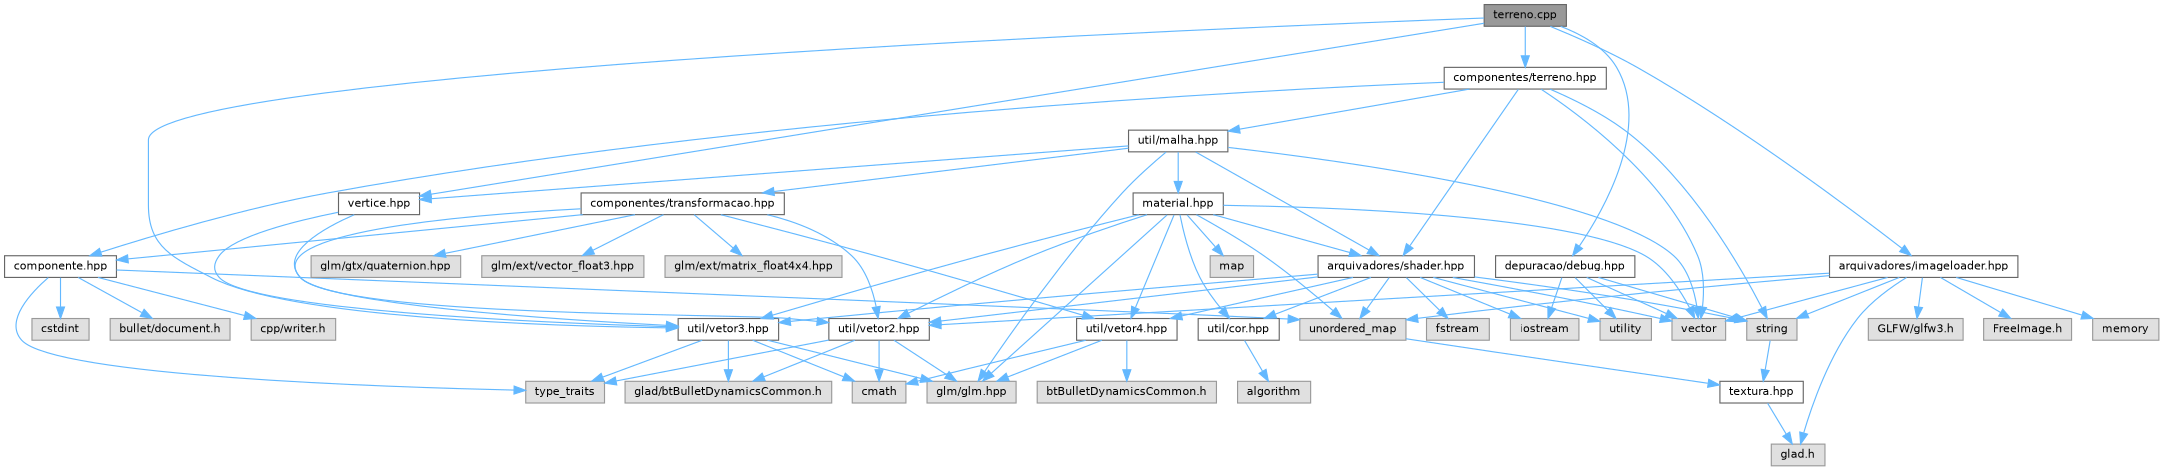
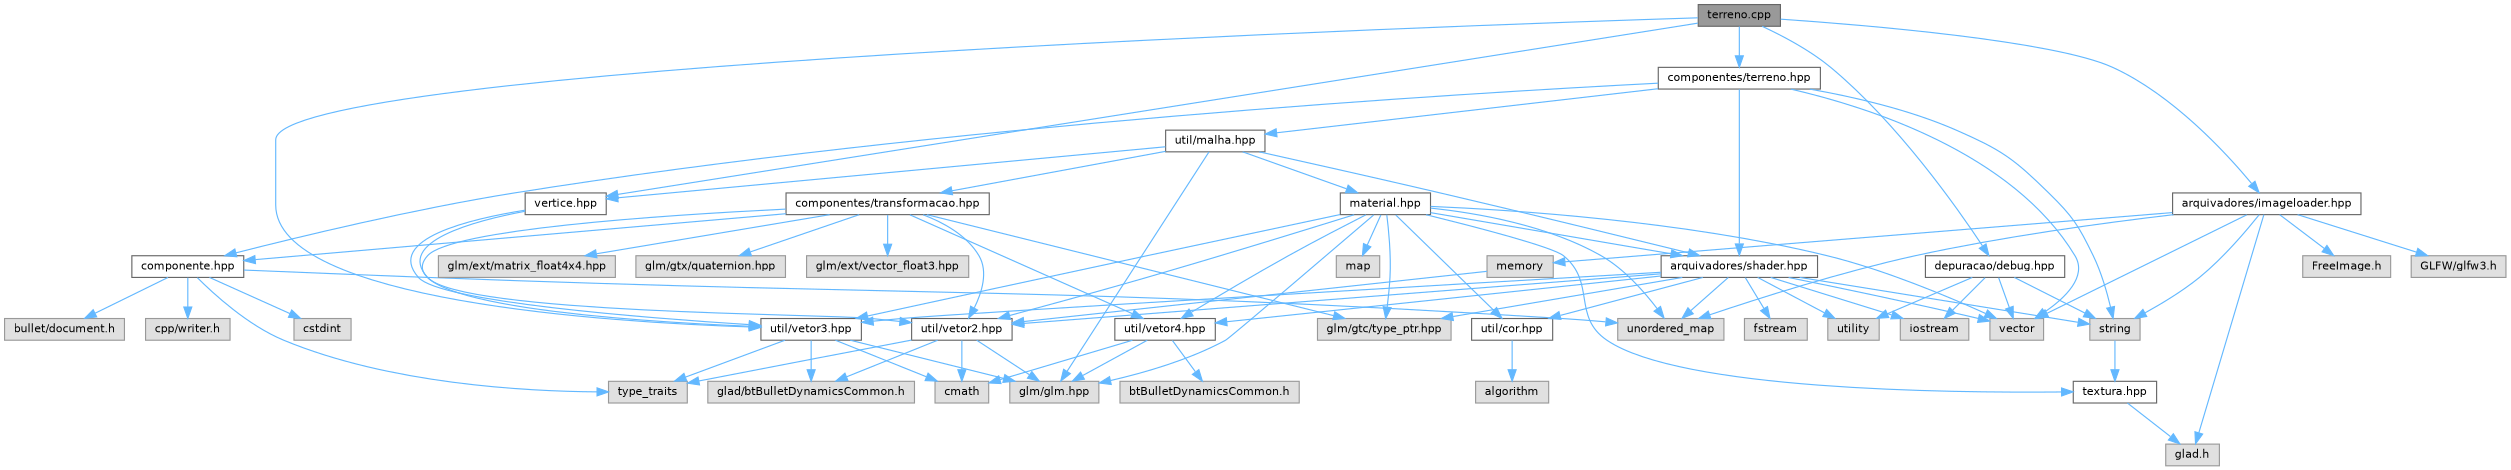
  digraph {
    node [color=grey60 fillcolor="#E0E0E0" fontname=Helvetica fontsize=10 shape=box style=filled]
    edge [color=steelblue1 fontname=Helvetica fontsize=10 labelfontname=Helvetica labelfontsize=10 style=solid]
    n1 [color=gray40 fillcolor=grey60 fontcolor=black height=0.2 label="terreno.cpp" width=0.4]
    n2 [color=grey40 fillcolor=white height=0.2 label="componentes/terreno.hpp" width=0.4]
    n3 [color=grey40 fillcolor=white height=0.2 label="util/vetor3.hpp" width=0.4]
    n4 [color=grey40 fillcolor=white height=0.2 label="vertice.hpp" width=0.4]
    n5 [color=grey40 fillcolor=white height=0.2 label="arquivadores/imageloader.hpp" width=0.4]
    n6 [color=grey40 fillcolor=white height=0.2 label="depuracao/debug.hpp" width=0.4]
    n7 [height=0.2 label=vector width=0.4]
    n8 [height=0.2 label=string width=0.4]
    n9 [color=grey40 fillcolor=white height=0.2 label="componente.hpp" width=0.4]
    n10 [color=grey40 fillcolor=white height=0.2 label="util/malha.hpp" width=0.4]
    n11 [color=grey40 fillcolor=white height=0.2 label="arquivadores/shader.hpp" width=0.4]
    n12 [height=0.2 label=iostream width=0.4]
    n13 [height=0.2 label=type_traits width=0.4]
    n14 [height=0.2 label="glm/glm.hpp" width=0.4]
    n15 [height=0.2 label=cmath width=0.4]
    n16 [height=0.2 label="glad/btBulletDynamicsCommon.h" width=0.4]
    n17 [color=grey40 fillcolor=white height=0.2 label="util/vetor2.hpp" width=0.4]
    n18 [height=0.2 label=unordered_map width=0.4]
    n19 [height=0.2 label="glad.h" width=0.4]
    n20 [height=0.2 label="GLFW/glfw3.h" width=0.4]
    n21 [height=0.2 label="FreeImage.h" width=0.4]
    n22 [height=0.2 label=memory width=0.4]
    n23 [height=0.2 label=utility width=0.4]
    n24 [color=grey40 fillcolor=white height=0.2 label="textura.hpp" width=0.4]
    n25 [height=0.2 label=cstdint width=0.4]
    n26 [height=0.2 label="bullet/document.h" width=0.4]
    n27 [height=0.2 label="cpp/writer.h" width=0.4]
    n28 [color=grey40 fillcolor=white height=0.2 label="material.hpp" width=0.4]
    n29 [color=grey40 fillcolor=white height=0.2 label="componentes/transformacao.hpp" width=0.4]
+   n30 [height=0.2 label="glm/gtc/type_ptr.hpp" width=0.4]
    n31 [color=grey40 fillcolor=white height=0.2 label="util/vetor4.hpp" width=0.4]
    n32 [color=grey40 fillcolor=white height=0.2 label="util/cor.hpp" width=0.4]
    n33 [height=0.2 label=fstream width=0.4]
    n34 [height=0.2 label=map width=0.4]
    n35 [height=0.2 label="glm/ext/vector_float3.hpp" width=0.4]
    n36 [height=0.2 label="glm/ext/matrix_float4x4.hpp" width=0.4]
    n37 [height=0.2 label="glm/gtx/quaternion.hpp" width=0.4]
    n38 [height=0.2 label="btBulletDynamicsCommon.h" width=0.4]
    n39 [height=0.2 label=algorithm width=0.4]
    n1 -> n2
    n1 -> n3
    n1 -> n4
    n1 -> n5
    n1 -> n6
    n2 -> n7
    n2 -> n8
    n2 -> n9
    n2 -> n10
    n2 -> n11
    n3 -> n13
    n3 -> n14
    n3 -> n15
    n3 -> n16
    n4 -> n3
    n4 -> n17
    n5 -> n7
    n5 -> n8
-   n5 -> n17
+   n22 -> n17
    n5 -> n18
    n5 -> n19
    n5 -> n20
    n5 -> n21
    n5 -> n22
    n6 -> n7
    n6 -> n8
    n6 -> n12
    n6 -> n23
    n8 -> n24
    n9 -> n13
    n9 -> n18
    n9 -> n25
    n9 -> n26
    n9 -> n27
    n10 -> n4
-   n10 -> n7
    n10 -> n11
    n10 -> n14
    n10 -> n28
    n10 -> n29
    n11 -> n3
    n11 -> n7
    n11 -> n8
    n11 -> n12
    n11 -> n17
    n11 -> n18
    n11 -> n23
+   n11 -> n30
    n11 -> n31
    n11 -> n32
    n11 -> n33
    n17 -> n13
    n17 -> n14
    n17 -> n15
    n17 -> n16
    n24 -> n19
    n28 -> n3
    n28 -> n7
    n28 -> n11
    n28 -> n14
    n28 -> n17
    n28 -> n18
-   n18 -> n24
+   n28 -> n24
+   n28 -> n30
    n28 -> n31
    n28 -> n32
    n28 -> n34
    n29 -> n3
    n29 -> n9
    n29 -> n17
+   n29 -> n30
    n29 -> n31
    n29 -> n35
    n29 -> n36
    n29 -> n37
    n31 -> n14
    n31 -> n15
    n31 -> n38
    n32 -> n39
  }
